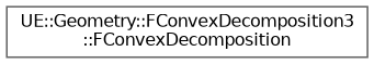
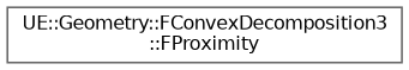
  digraph {
    rankdir=LR
-   n1 [color=grey40 fillcolor=white fontname=Helvetica fontsize=10 height=0.2 label="UE::Geometry::FConvexDecomposition3\l::FConvexDecomposition" shape=box style=filled width=0.4]
+   n1 [color=grey40 fillcolor=white fontname=Helvetica fontsize=10 height=0.2 label="UE::Geometry::FConvexDecomposition3\l::FProximity" shape=box style=filled width=0.4]
  }
